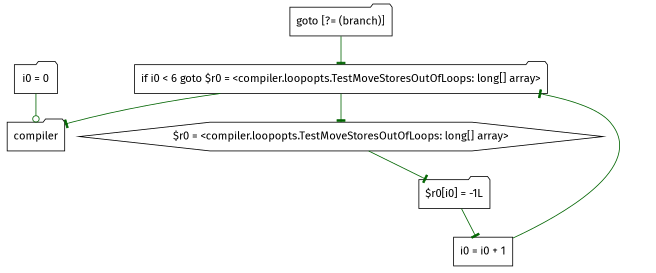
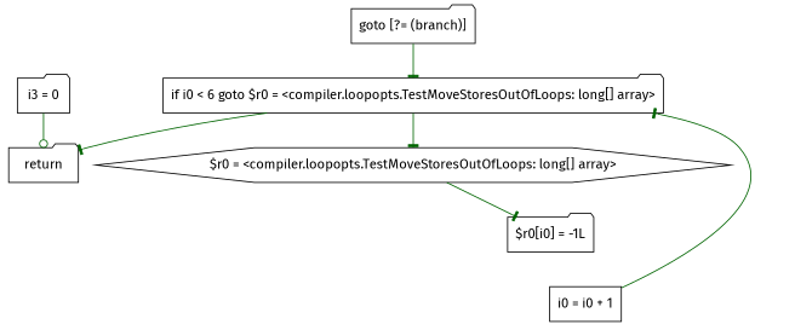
  digraph {
    fontname="Fira Sans"
    node [fontname="Fira Sans" shape=folder]
    edge [arrowhead=tee color=darkgreen fontname="Fira Sans"]
-   "i0 = 0"
-   return [label=compiler]
+   "i0 = 0" [label="i3 = 0"]
+   return
    "goto [?= (branch)]"
    "if i0 < 6 goto $r0 = <compiler.loopopts.TestMoveStoresOutOfLoops: long[] array>"
    "$r0 = <compiler.loopopts.TestMoveStoresOutOfLoops: long[] array>" [shape=hexagon]
    "$r0[i0] = -1L"
    "i0 = i0 + 1" [shape=box]
    "i0 = 0" -> return [arrowhead=odot]
    "goto [?= (branch)]" -> "if i0 < 6 goto $r0 = <compiler.loopopts.TestMoveStoresOutOfLoops: long[] array>"
    "if i0 < 6 goto $r0 = <compiler.loopopts.TestMoveStoresOutOfLoops: long[] array>" -> return
    "if i0 < 6 goto $r0 = <compiler.loopopts.TestMoveStoresOutOfLoops: long[] array>" -> "$r0 = <compiler.loopopts.TestMoveStoresOutOfLoops: long[] array>"
    "$r0 = <compiler.loopopts.TestMoveStoresOutOfLoops: long[] array>" -> "$r0[i0] = -1L"
-   "$r0[i0] = -1L" -> "i0 = i0 + 1"
    "i0 = i0 + 1" -> "if i0 < 6 goto $r0 = <compiler.loopopts.TestMoveStoresOutOfLoops: long[] array>"
  }
